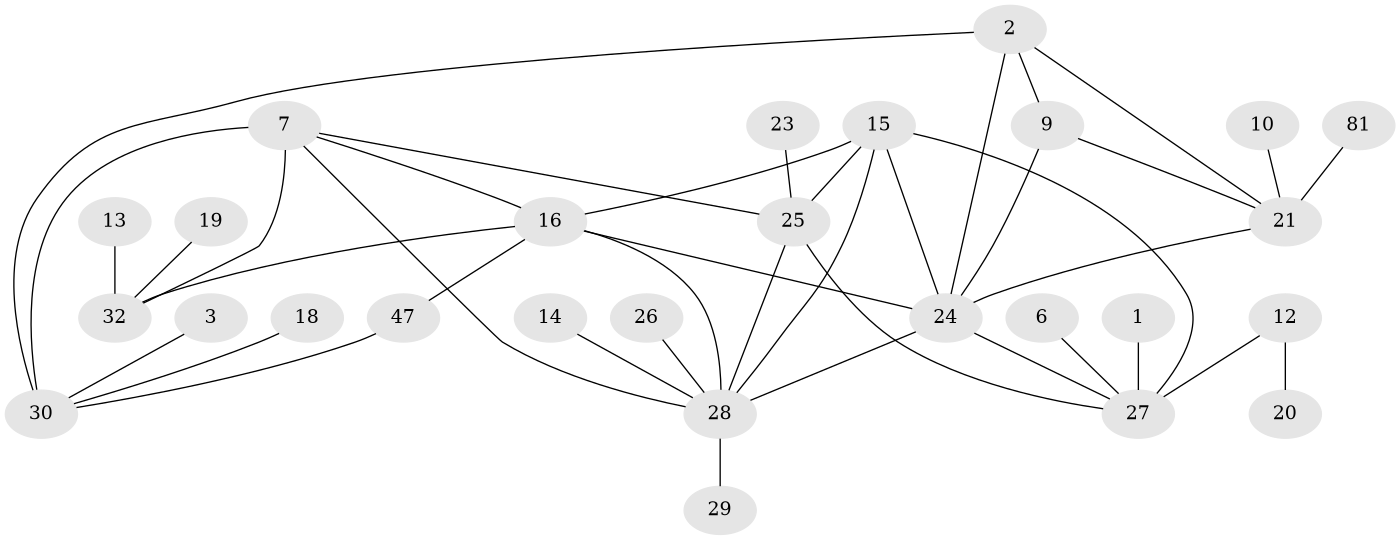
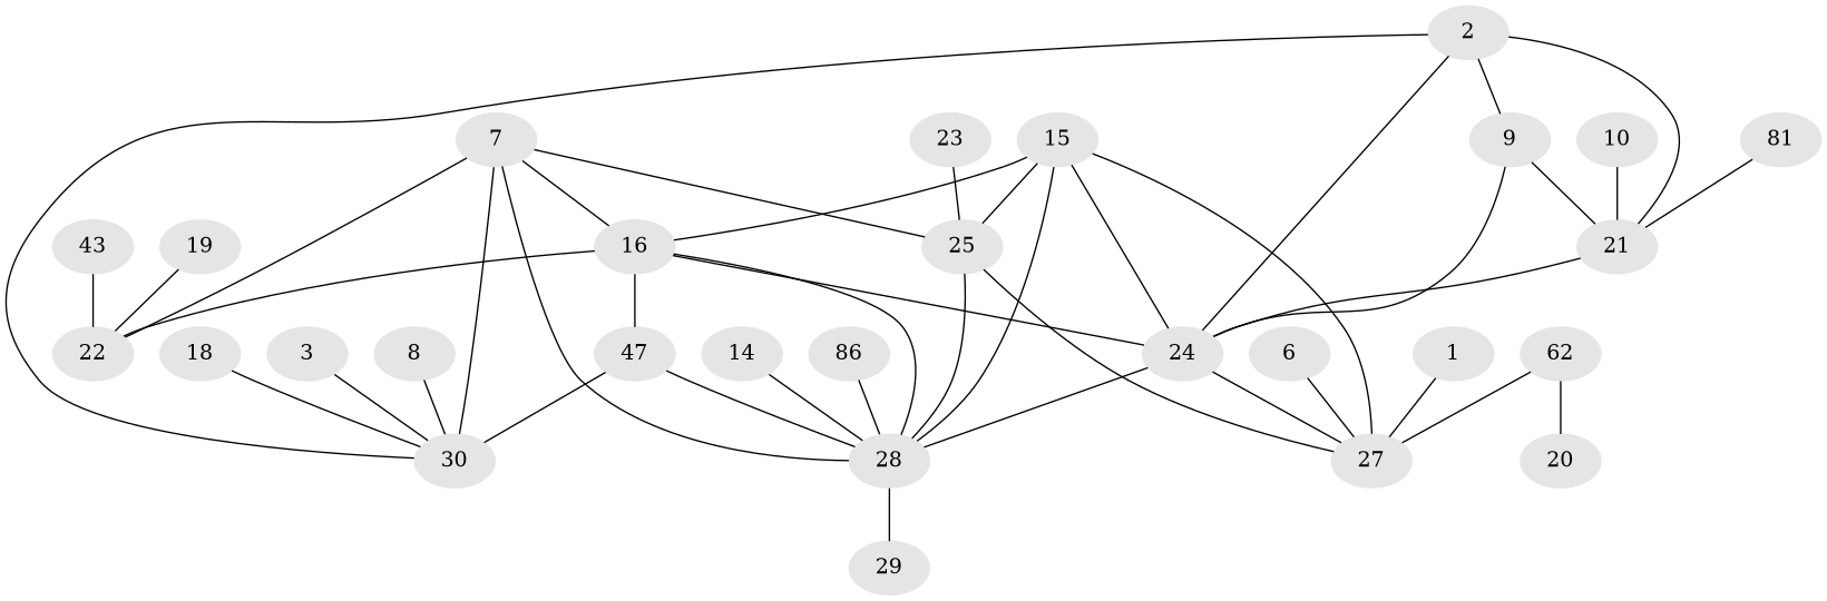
  graph {
    node [color=gray90 style=filled]
    edge [weight=1.0]
    1
    27
    2
    9
    21
    24
    30
    28
    3
    6
    7
-   22 [label=32]
+   22
    16
    25
    n15 [label=47]
    29
+   8
    10
    n19 [label=81]
-   12
+   12 [label=62]
    20
-   13
+   13 [label=43]
    14
    15
    18
    19
    23
-   26
+   26 [label=86]
    1 -- 27
    2 -- 9
    2 -- 21
    2 -- 24
    2 -- 30
    9 -- 21
    9 -- 24
    21 -- 24
    24 -- 27
    24 -- 28
    28 -- 29 [weight=3.0]
    3 -- 30
    6 -- 27
    7 -- 30 [weight=3.0]
    7 -- 28
    7 -- 22
    7 -- 16
    7 -- 25
    16 -- 24
    16 -- 28
    16 -- 22 [weight=3.0]
    16 -- n15
    25 -- 27
    25 -- 28
    n15 -- 30
+   n15 -- 28
+   8 -- 30
    10 -- 21
    n19 -- 21
    12 -- 27
    12 -- 20
    13 -- 22
    14 -- 28
    15 -- 27 [weight=2.0]
    15 -- 24
    15 -- 28
    15 -- 16
    15 -- 25 [weight=2.0]
    18 -- 30
    19 -- 22
    23 -- 25
    26 -- 28
  }
